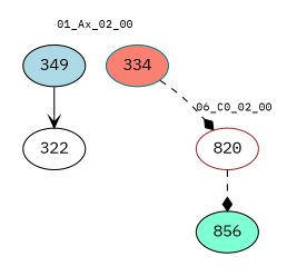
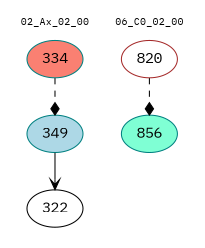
  digraph {
    fontname="IBM Plex Mono"
    node [color=teal fillcolor=white fontname="IBM Plex Mono" style=filled]
    edge [arrowhead=diamond color=black fontname="IBM Plex Mono" style=dashed]
    n1 [fillcolor=salmon label=334]
-   n2 [color=black fillcolor=lightblue label=349]
+   n2 [fillcolor=lightblue label=349]
    n3 [color=black label=322]
    n4 [color=brown label=820]
-   n5 [color=black fillcolor=aquamarine label=856]
+   n5 [fillcolor=aquamarine label=856]
    subgraph cluster_1 {
      color=white
      fontsize=10
-     label="01_Ax_02_00"
+     label="02_Ax_02_00"
      n1
      n2
      n3
    }
    subgraph cluster_2 {
      color=white
      fontsize=10
      label="06_C0_02_00"
      n4
      n5
    }
-   n1 -> n4
+   n1 -> n2
    n2 -> n3 [arrowhead=vee style=solid]
    n4 -> n5
  }
